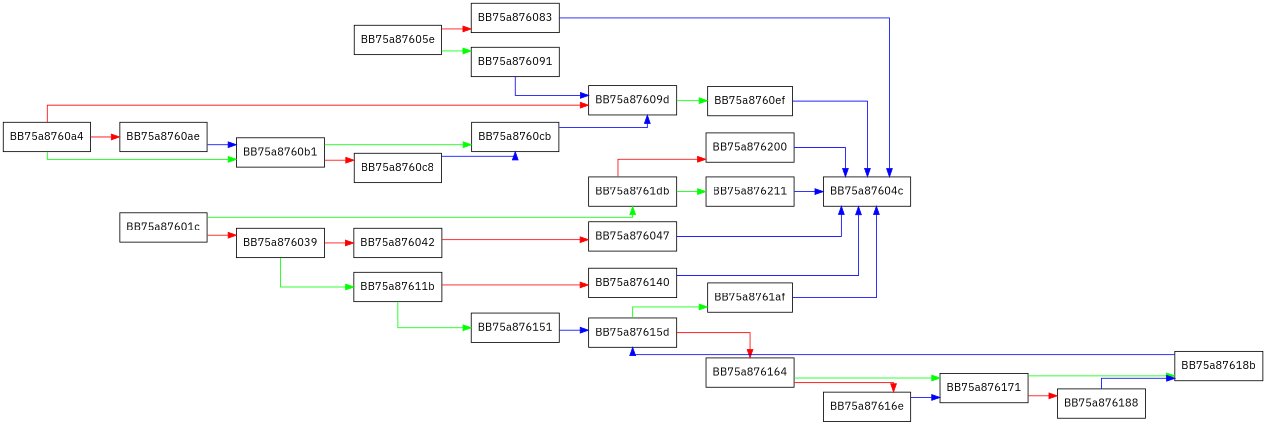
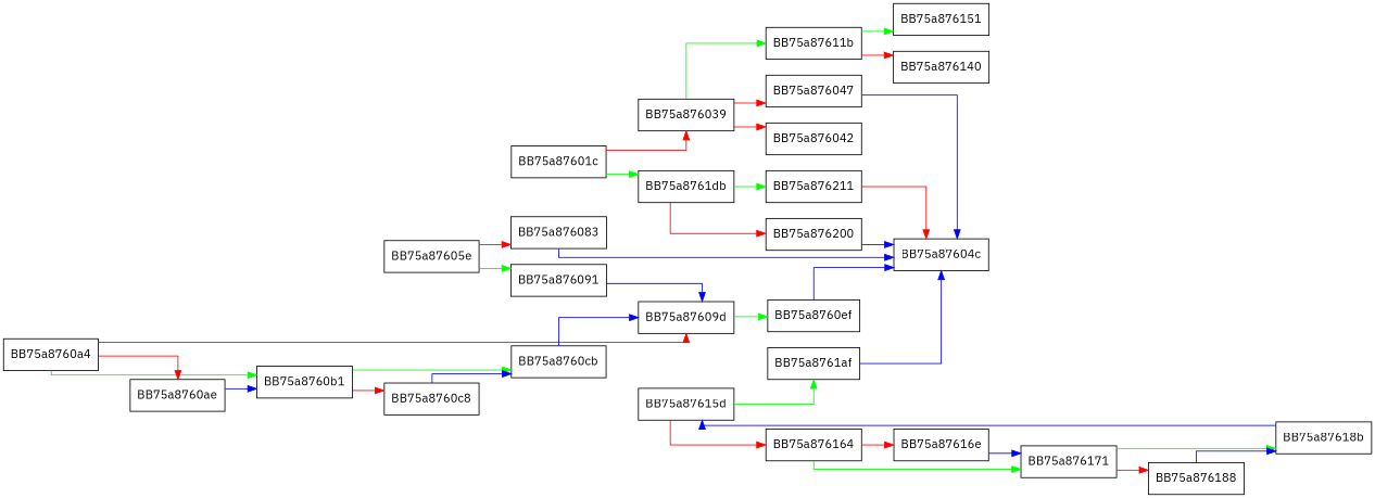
  digraph {
    fontname="IBM Plex Sans"
    rankdir=LR
    splines=ortho
    node [fontname="IBM Plex Sans" shape=box]
    edge [color=blue fontname="IBM Plex Sans"]
    BB75a87601c
    BB75a8761db
    BB75a876039
    BB75a876211
    BB75a876200
    BB75a87611b
    BB75a876042
    BB75a87604c
    BB75a876151
    BB75a876140
    BB75a876047
    BB75a87615d
    BB75a87605e
    BB75a876091
    BB75a876083
    BB75a87609d
    BB75a8760ef
    BB75a8760a4
    BB75a8760b1
    BB75a8760ae
    BB75a8760cb
    BB75a8760c8
    BB75a8761af
    BB75a876164
    BB75a876171
    BB75a87616e
    BB75a87618b
    BB75a876188
    BB75a87601c -> BB75a8761db [color=green]
    BB75a87601c -> BB75a876039 [color=red]
    BB75a8761db -> BB75a876211 [color=green]
    BB75a8761db -> BB75a876200 [color=red]
    BB75a876039 -> BB75a87611b [color=green]
    BB75a876039 -> BB75a876042 [color=red]
-   BB75a876211 -> BB75a87604c
+   BB75a876211 -> BB75a87604c [color=red]
    BB75a876200 -> BB75a87604c
    BB75a87611b -> BB75a876151 [color=green]
    BB75a87611b -> BB75a876140 [color=red]
-   BB75a876042 -> BB75a876047 [color=red]
-   BB75a876151 -> BB75a87615d
-   BB75a876140 -> BB75a87604c
+   BB75a876039 -> BB75a876047 [color=red]
    BB75a876047 -> BB75a87604c
    BB75a87615d -> BB75a8761af [color=green]
    BB75a87615d -> BB75a876164 [color=red]
    BB75a87605e -> BB75a876091 [color=green]
    BB75a87605e -> BB75a876083 [color=red]
    BB75a876091 -> BB75a87609d
    BB75a876083 -> BB75a87604c
    BB75a87609d -> BB75a8760ef [color=green]
    BB75a8760ef -> BB75a87604c
    BB75a8760a4 -> BB75a87609d [color=red]
    BB75a8760a4 -> BB75a8760b1 [color=green]
    BB75a8760a4 -> BB75a8760ae [color=red]
    BB75a8760b1 -> BB75a8760cb [color=green]
    BB75a8760b1 -> BB75a8760c8 [color=red]
    BB75a8760ae -> BB75a8760b1
    BB75a8760cb -> BB75a87609d
    BB75a8760c8 -> BB75a8760cb
    BB75a8761af -> BB75a87604c
    BB75a876164 -> BB75a876171 [color=green]
    BB75a876164 -> BB75a87616e [color=red]
    BB75a876171 -> BB75a87618b [color=green]
    BB75a876171 -> BB75a876188 [color=red]
    BB75a87616e -> BB75a876171
    BB75a87618b -> BB75a87615d
    BB75a876188 -> BB75a87618b
  }
